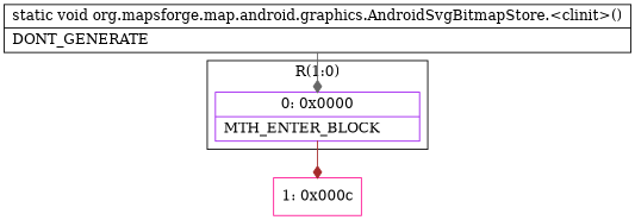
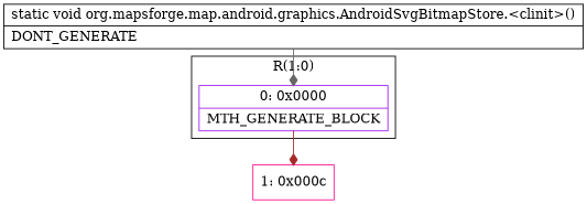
  digraph {
    node [shape=record]
    edge [arrowhead=diamond]
-   n1 [color=purple label="{0\:\ 0x0000|MTH_ENTER_BLOCK\l}"]
+   n1 [color=purple label="{0\:\ 0x0000|MTH_GENERATE_BLOCK\l}"]
    n2 [color=deeppink label="{1\:\ 0x000c}"]
    n3 [label="{static void org.mapsforge.map.android.graphics.AndroidSvgBitmapStore.\<clinit\>()  | DONT_GENERATE\l}" color=black]
    subgraph cluster_1 {
      label="R(1:0)"
      n1
    }
    n1 -> n2 [color=brown]
    n3 -> n1 [color=gray40]
  }
